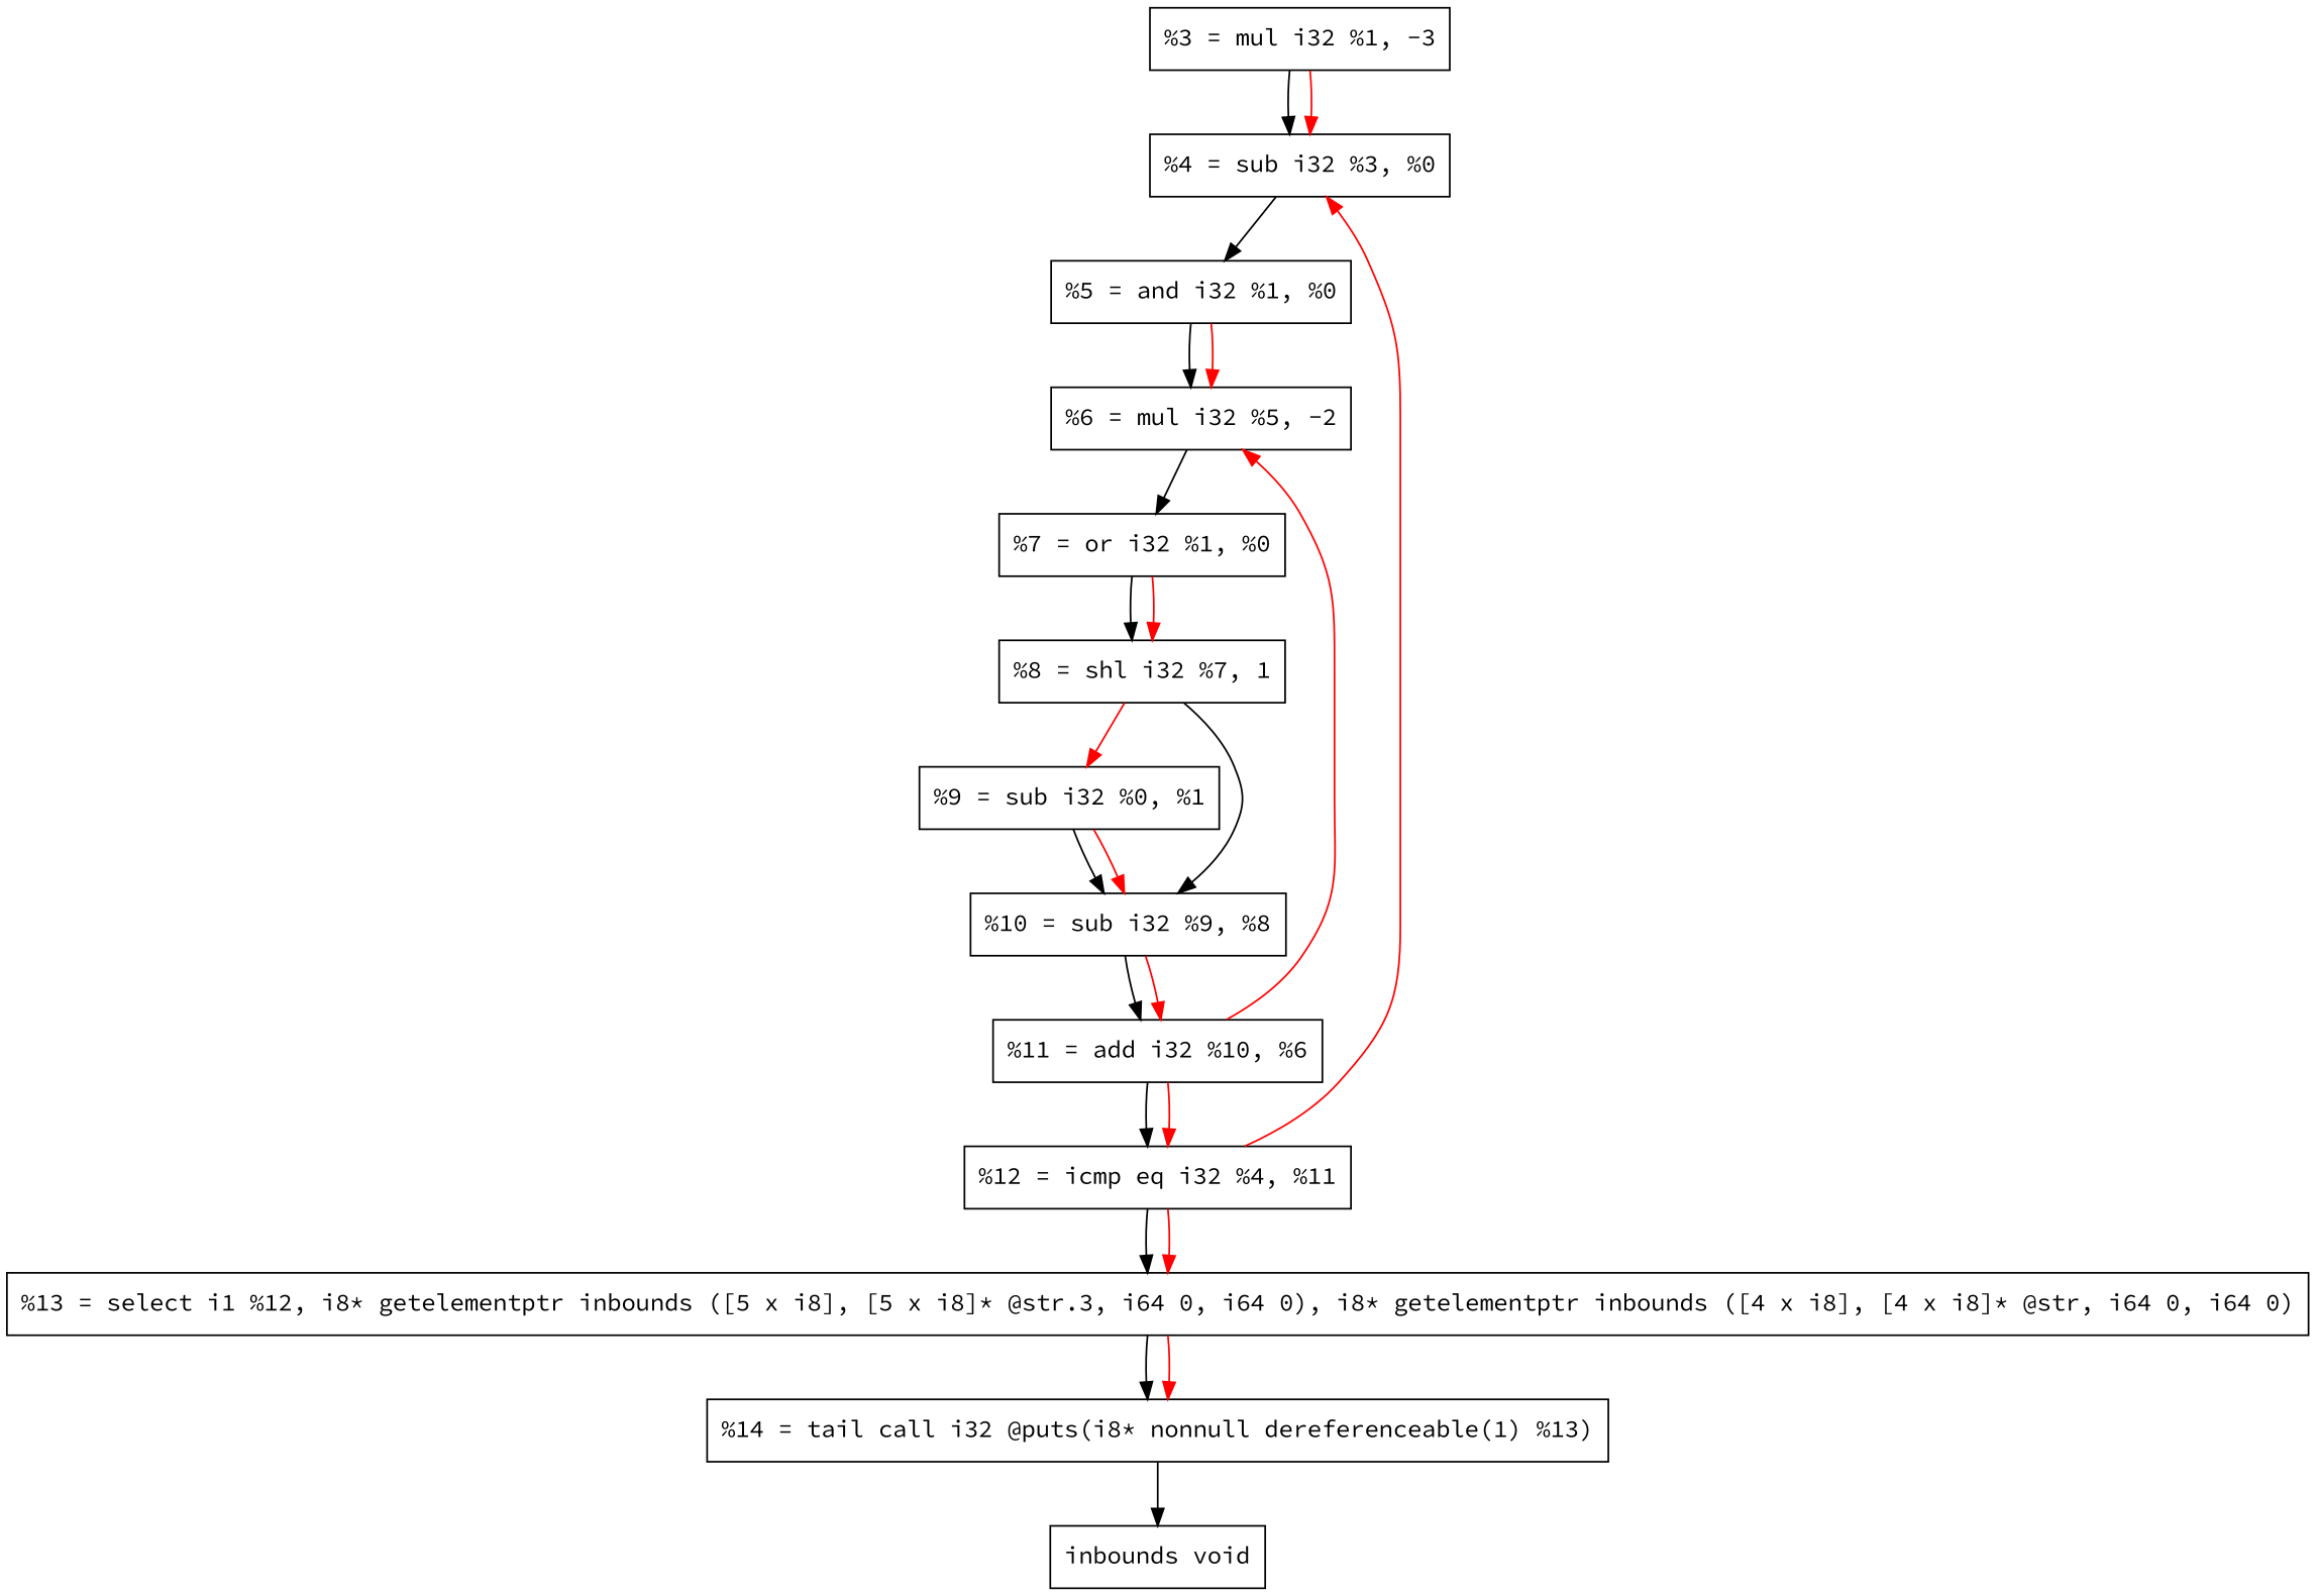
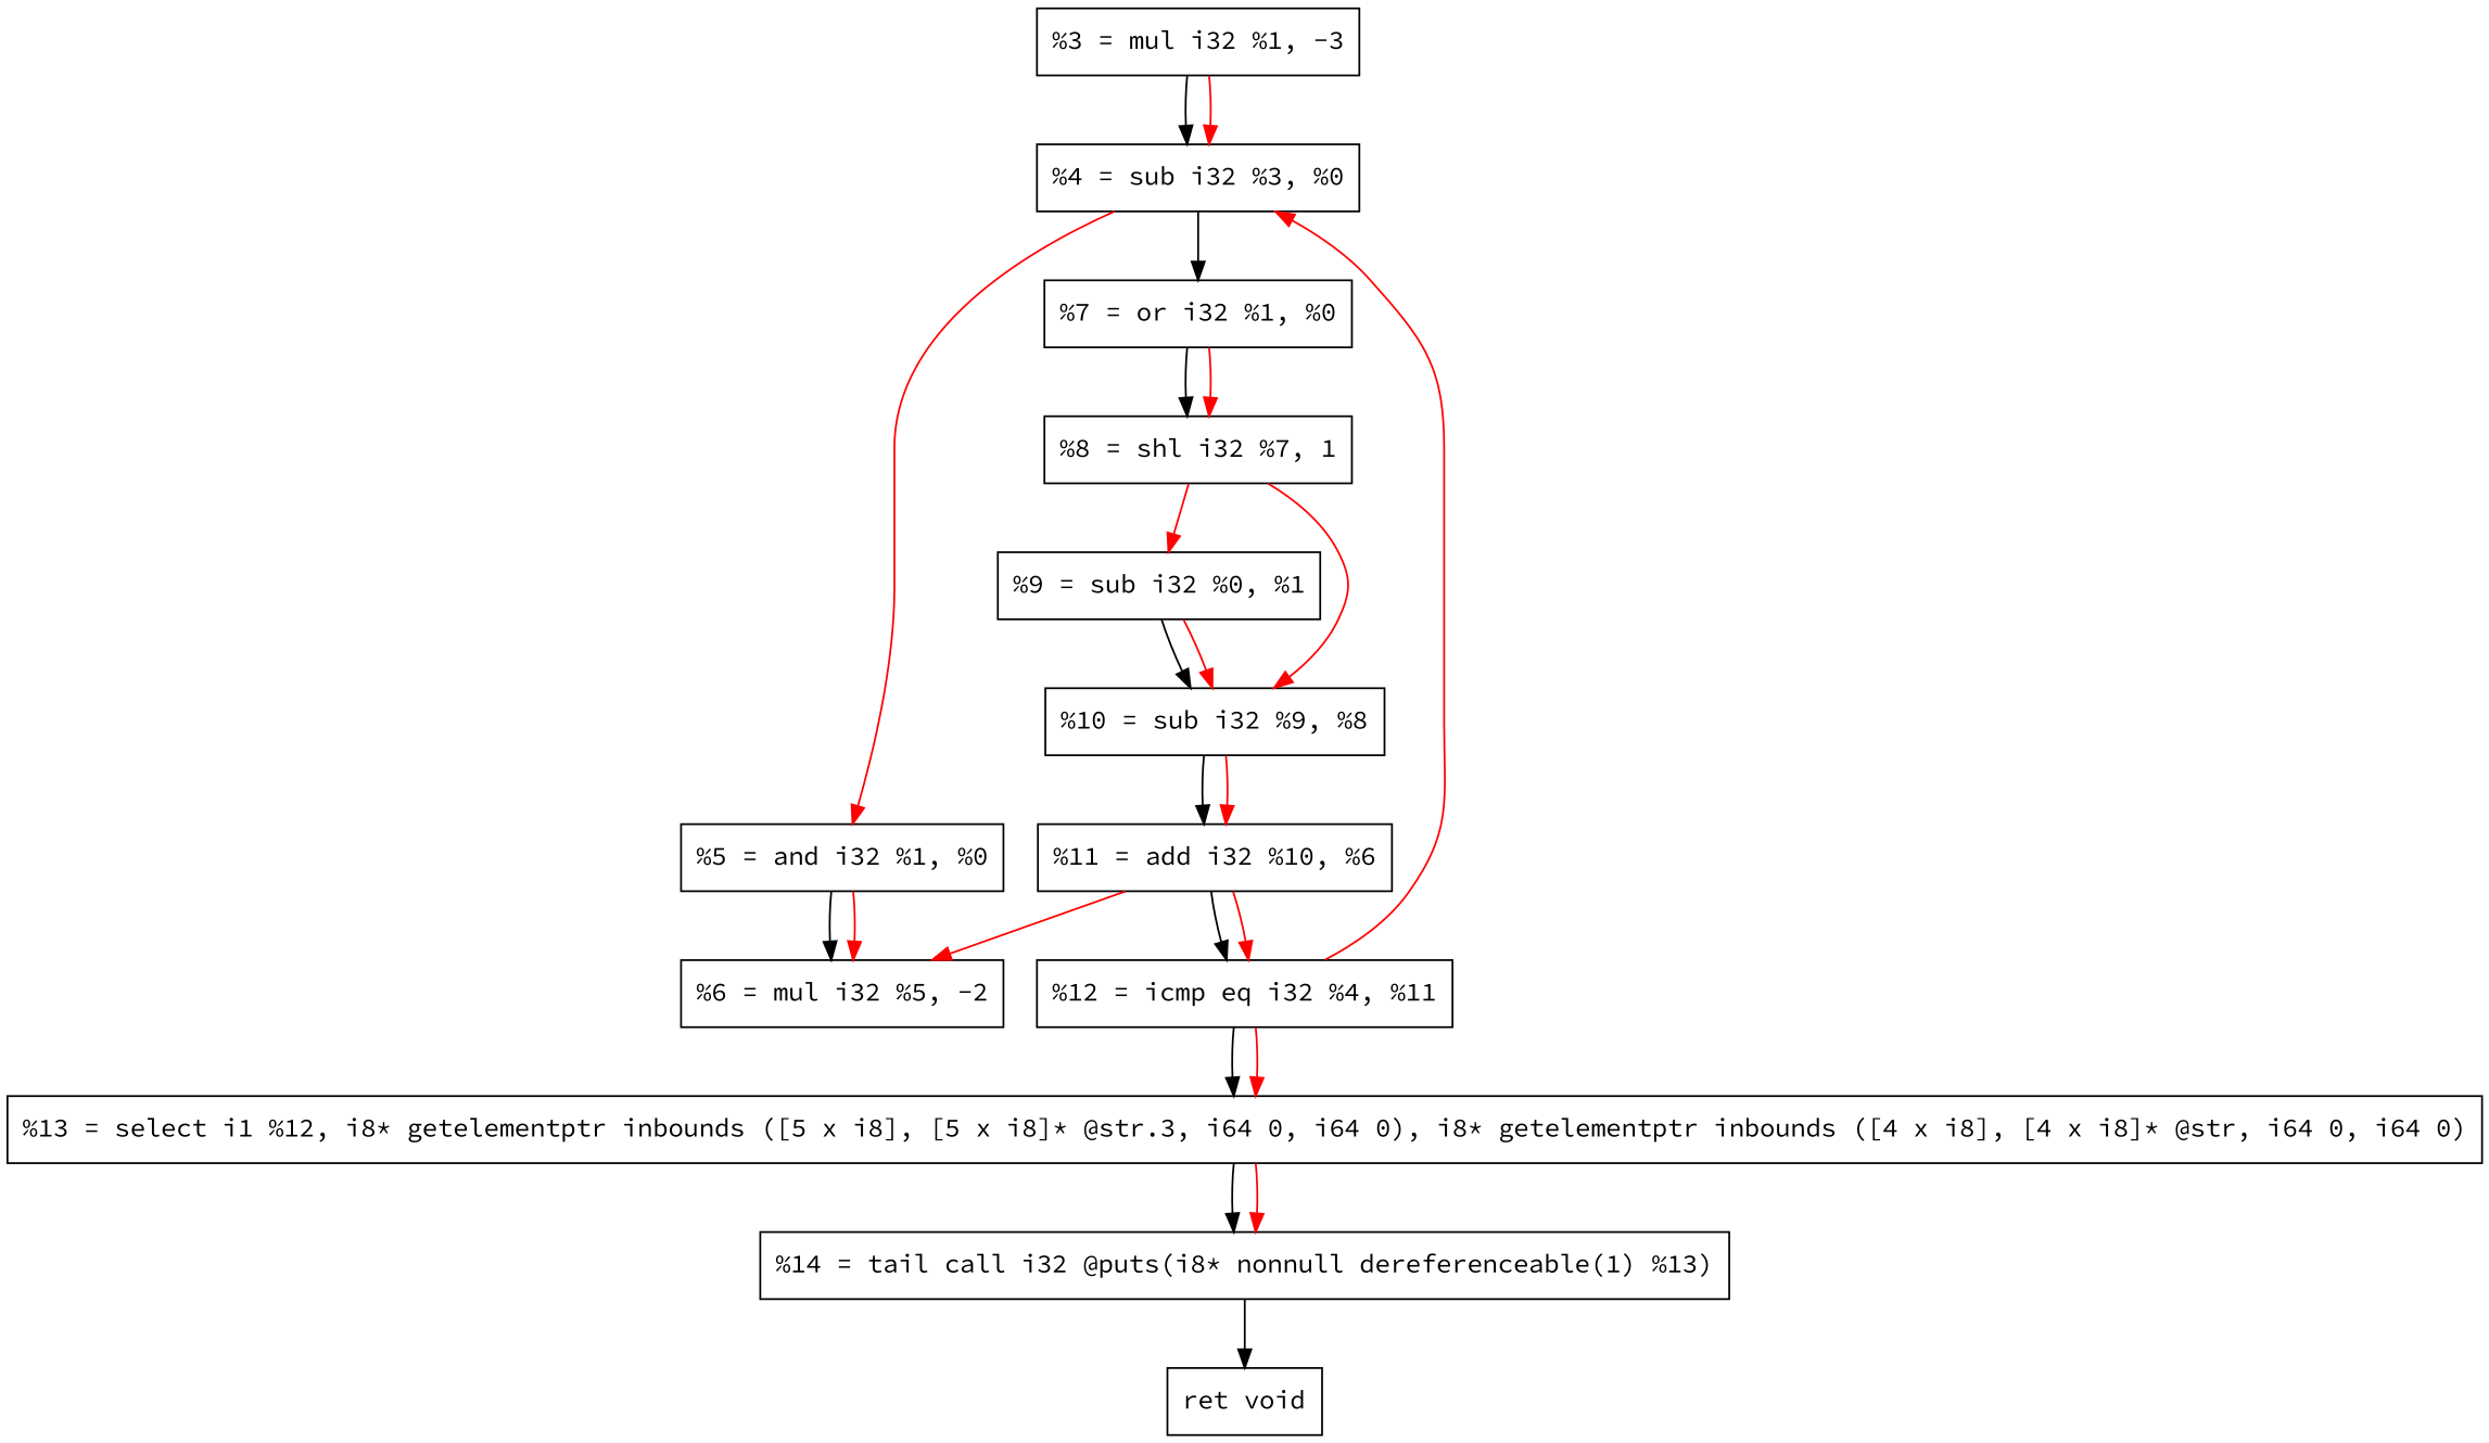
  digraph {
    fontname="Source Code Pro"
    node [fontname="Source Code Pro" shape=record]
    edge [fontname="Source Code Pro" color=red]
    n1 [label="  %3 = mul i32 %1, -3"]
    n2 [label="  %4 = sub i32 %3, %0"]
    n3 [label="  %5 = and i32 %1, %0"]
    n4 [label="  %6 = mul i32 %5, -2"]
    n5 [label="  %12 = icmp eq i32 %4, %11"]
    n6 [label="  %13 = select i1 %12, i8* getelementptr inbounds ([5 x i8], [5 x i8]* @str.3, i64 0, i64 0), i8* getelementptr inbounds ([4 x i8], [4 x i8]* @str, i64 0, i64 0)"]
    n7 [label="  %7 = or i32 %1, %0"]
    n8 [label="  %8 = shl i32 %7, 1"]
    n9 [label="  %11 = add i32 %10, %6"]
    n10 [label="  %9 = sub i32 %0, %1"]
    n11 [label="  %10 = sub i32 %9, %8"]
    n12 [label="  %14 = tail call i32 @puts(i8* nonnull dereferenceable(1) %13)"]
-   n13 [label="inbounds void"]
+   n13 [label="  ret void"]
    n1 -> n2 [color=""]
    n1 -> n2
-   n2 -> n3 [color=""]
+   n2 -> n3
    n3 -> n4 [color=""]
    n3 -> n4
-   n4 -> n7 [color=""]
+   n2 -> n7 [color=""]
    n5 -> n2
    n5 -> n6 [color=""]
    n5 -> n6
    n6 -> n12 [color=""]
    n6 -> n12
    n7 -> n8 [color=""]
    n7 -> n8
    n8 -> n10
-   n8 -> n11 [color=black]
+   n8 -> n11
    n9 -> n4
    n9 -> n5 [color=""]
    n9 -> n5
    n10 -> n11 [color=""]
    n10 -> n11
    n11 -> n9 [color=""]
    n11 -> n9
    n12 -> n13 [color=""]
  }
